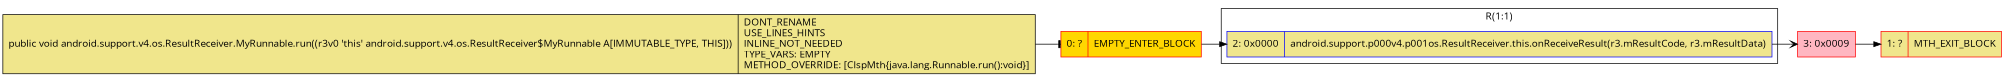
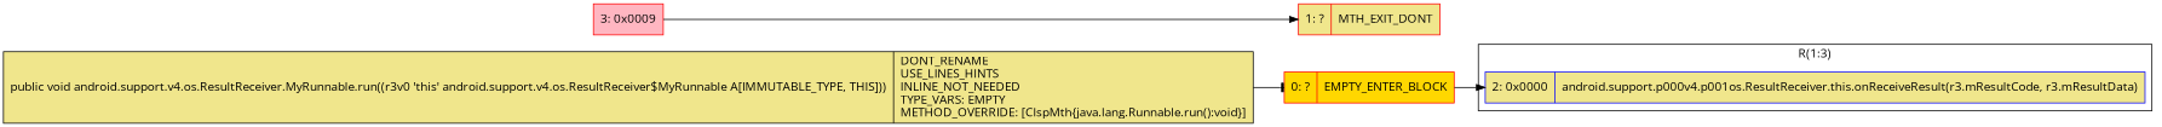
  digraph {
    fontname="Open Sans"
    rankdir=LR
    node [color=red fillcolor=khaki fontname="Open Sans" shape=record style=filled]
    edge [arrowhead=normal fontname="Open Sans"]
    n1 [color=blue label="{2\:\ 0x0000|android.support.p000v4.p001os.ResultReceiver.this.onReceiveResult(r3.mResultCode, r3.mResultData)\l}"]
    n2 [fillcolor=lightpink label="{3\:\ 0x0009}"]
-   n3 [label="{1\:\ ?|MTH_EXIT_BLOCK\l}"]
+   n3 [label="{1\:\ ?|MTH_EXIT_DONT\l}"]
    n4 [fillcolor=gold label="{0\:\ ?|EMPTY_ENTER_BLOCK\l}"]
    n5 [label="{public void android.support.v4.os.ResultReceiver.MyRunnable.run((r3v0 'this' android.support.v4.os.ResultReceiver$MyRunnable A[IMMUTABLE_TYPE, THIS]))  | DONT_RENAME\lUSE_LINES_HINTS\lINLINE_NOT_NEEDED\lTYPE_VARS: EMPTY\lMETHOD_OVERRIDE: [ClspMth\{java.lang.Runnable.run():void\}]\l}" color=""]
    subgraph cluster_1 {
-     label="R(1:1)"
+     label="R(1:3)"
      n1
    }
-   n1 -> n2 [arrowhead=vee]
    n2 -> n3
    n4 -> n1
    n5 -> n4 [arrowhead=tee]
  }
